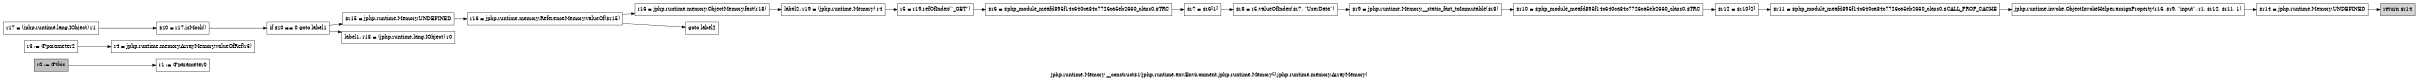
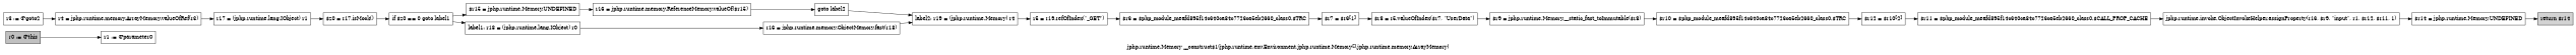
  digraph {
    label="jphp.runtime.Memory __construct$1(jphp.runtime.env.Environment,jphp.runtime.Memory[],jphp.runtime.memory.ArrayMemory)"
    rankdir=LR
    node [shape=box]
    n1 [fillcolor=gray label="r0 := @this" style=filled]
    n2 [label="r1 := @parameter0"]
-   n3 [label="r3 := @parameter2"]
+   n3 [label="r3 := @goto2"]
    n4 [label="r4 = jphp.runtime.memory.ArrayMemory.valueOfRef(r3)"]
    n5 [label="r17 = (jphp.runtime.lang.IObject) r1"]
    n6 [label="$z0 = r17.isMock()"]
    n7 [label="if $z0 == 0 goto label1"]
    n8 [label="$r15 = jphp.runtime.Memory.UNDEFINED"]
    n9 [label="label1: r18 = (jphp.runtime.lang.IObject) r0"]
    n10 [label="r16 = jphp.runtime.memory.ReferenceMemory.valueOf($r15)"]
    n11 [label="r16 = jphp.runtime.memory.ObjectMemory.fast(r18)"]
    n12 [label="goto label2"]
    n13 [label="label2: r19 = (jphp.runtime.Memory) r4"]
    n14 [label="r5 = r19.refOfIndex(\"_GET\")"]
    n15 [label="$r6 = $php_module_meafd895f14c640ca84c7726ca5eb2660_class0.$TRC"]
    n16 [label="$r7 = $r6[1]"]
    n17 [label="$r8 = r5.valueOfIndex($r7, \"UserData\")"]
    n18 [label="$r9 = jphp.runtime.Memory.__static_fast_toImmutable($r8)"]
    n19 [label="$r10 = $php_module_meafd895f14c640ca84c7726ca5eb2660_class0.$TRC"]
    n20 [label="$r12 = $r10[2]"]
    n21 [label="$r11 = $php_module_meafd895f14c640ca84c7726ca5eb2660_class0.$CALL_PROP_CACHE"]
    n22 [label="jphp.runtime.invoke.ObjectInvokeHelper.assignProperty(r16, $r9, \"input\", r1, $r12, $r11, 1)"]
    n23 [label="$r14 = jphp.runtime.Memory.UNDEFINED"]
    n24 [fillcolor=lightgray label="return $r14" style=filled]
    n1 -> n2
    n3 -> n4
+   n4 -> n5
    n5 -> n6
    n6 -> n7
    n7 -> n8
    n7 -> n9
    n8 -> n10
-   n10 -> n11
+   n9 -> n11
    n10 -> n12
    n11 -> n13
+   n12 -> n13
    n13 -> n14
    n14 -> n15
    n15 -> n16
    n16 -> n17
    n17 -> n18
    n18 -> n19
    n19 -> n20
    n20 -> n21
    n21 -> n22
    n22 -> n23
    n23 -> n24
  }
